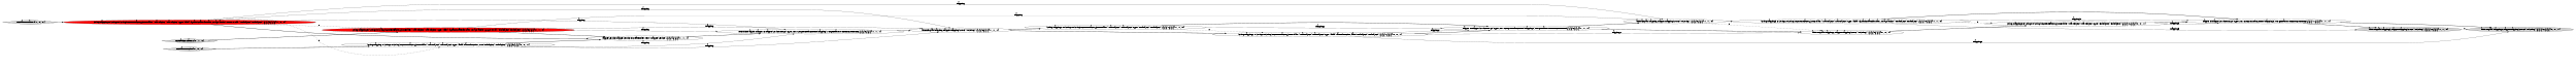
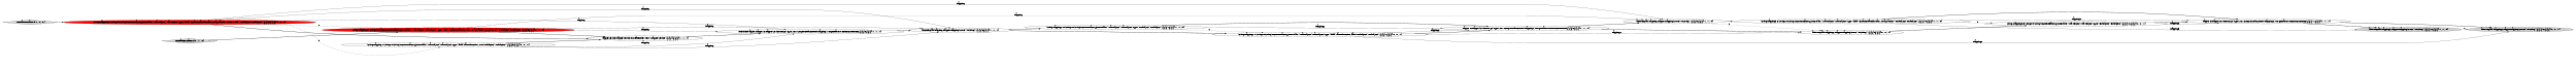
  digraph {
    rankdir=LR
    fontname="DejaVu Serif"
    node [fillcolor=white shape=ellipse style=filled fontname="DejaVu Serif"]
    edge [style=bold fontname="DejaVu Serif"]
    n1 [label="mapper = mapperService.merge(\"type\",new CompressedXContent(mapping2),MergeReason.MAPPING_UPDATE)@@@8@@@['1', '1', '1']"]
    n2 [label="assertEquals(mapping,mapper.mappingSource().toString())@@@9@@@['1', '1', '0']"]
    n3 [label="assertEquals(mapping2,mapper.mappingSource().toString())@@@9@@@['0', '0', '1']"]
    n4 [fillcolor=lightgray label="assertEquals(mapping2,mapper.mappingSource().toString())@@@12@@@['0', '0', '1']"]
    n5 [fillcolor=lightgray label="testDateFormatters['1', '0', '0']" shape=diamond]
    n6 [fillcolor=red label="String mapping = Strings.toString(XContentFactory.jsonBuilder().startObject().startObject(\"type\").field(\"dynamic_date_formats\",Arrays.asList(\"YYYY-MM-dd\")).endObject().endObject())@@@3@@@['1', '0', '0']"]
    n7 [label="String mapping3 = Strings.toString(XContentFactory.jsonBuilder().startObject().startObject(\"type\").field(\"dynamic_date_formats\",Arrays.asList()).endObject().endObject())@@@10@@@['1', '1', '0']"]
-   n8 [fillcolor=lightgray label="testDateDetection['0', '0', '1']" shape=diamond]
    n9 [label="String mapping = Strings.toString(XContentFactory.jsonBuilder().startObject().startObject(\"type\").field(\"date_detection\",true).endObject().endObject())@@@3@@@['0', '0', '1']"]
    n10 [label="mapper = mapperService.merge(\"type\",new CompressedXContent(mapping3),MergeReason.MAPPING_UPDATE)@@@11@@@['1', '1', '1']"]
    n11 [fillcolor=lightgray label="assertEquals(mapping3,mapper.mappingSource().toString())@@@12@@@['1', '1', '0']"]
    n12 [label="String mapping2 = Strings.toString(XContentFactory.jsonBuilder().startObject().startObject(\"type\").endObject().endObject())@@@7@@@['1', '1', '0']"]
    n13 [label="String mapping2 = Strings.toString(XContentFactory.jsonBuilder().startObject().startObject(\"type\").field(\"date_detection\",false).endObject().endObject())@@@7@@@['0', '0', '1']"]
    n14 [fillcolor=red label="String mapping = Strings.toString(XContentFactory.jsonBuilder().startObject().startObject(\"type\").field(\"dynamic_date_formats\",Arrays.asList(\"yyyy-MM-dd\")).endObject().endObject())@@@3@@@['0', '1', '0']"]
    n15 [label="DocumentMapper mapper = mapperService.merge(\"type\",new CompressedXContent(mapping),MergeReason.MAPPING_UPDATE)@@@5@@@['1', '1', '1']"]
    n16 [label="assertEquals(mapping,mapper.mappingSource().toString())@@@6@@@['1', '1', '1']"]
    n17 [label="MapperService mapperService = createIndex(\"test\").mapperService()@@@4@@@['1', '1', '1']"]
    n18 [fillcolor=lightgray label="testDateFormatters['0', '1', '0']" shape=diamond]
    n19 [label="String mapping3 = Strings.toString(XContentFactory.jsonBuilder().startObject().startObject(\"type\").endObject().endObject())@@@10@@@['0', '0', '1']"]
    n1 -> n2
    n1 -> n3
    n2 -> n3 [label=0 style=dashed]
    n2 -> n7
    n3 -> n19
    n5 -> n6
    n6 -> n2 [label=mapping style=solid]
    n6 -> n9 [label=0 style=dashed]
    n6 -> n14 [label=0 style=dashed]
    n6 -> n15 [label=mapping style=solid]
    n6 -> n16 [label=mapping style=solid]
    n6 -> n17
    n7 -> n10
    n7 -> n10 [label=mapping3 style=solid]
    n7 -> n11 [label=mapping3 style=solid]
    n7 -> n19 [label=0 style=dashed]
-   n8 -> n9
    n9 -> n15 [label=mapping style=solid]
    n9 -> n16 [label=mapping style=solid]
    n9 -> n17
    n10 -> n4
    n10 -> n11
    n11 -> n4 [label=0 style=dashed]
    n12 -> n1
    n12 -> n1 [label=mapping2 style=solid]
    n12 -> n13 [label=0 style=dashed]
    n13 -> n1
    n13 -> n1 [label=mapping2 style=solid]
    n13 -> n3 [label=mapping2 style=solid]
    n13 -> n4 [label=mapping2 style=solid]
    n14 -> n2 [label=mapping style=solid]
    n14 -> n15 [label=mapping style=solid]
    n14 -> n16 [label=mapping style=solid]
    n14 -> n17
    n15 -> n16
    n16 -> n12
    n16 -> n13
    n17 -> n15
    n18 -> n14
    n19 -> n10 [label=mapping3 style=solid]
    n19 -> n10
  }
